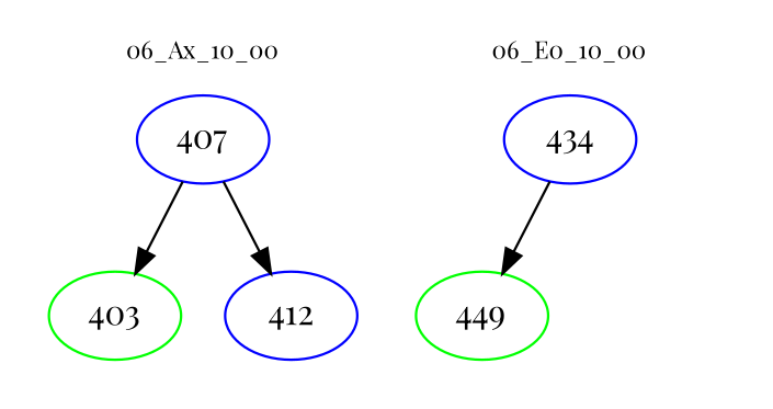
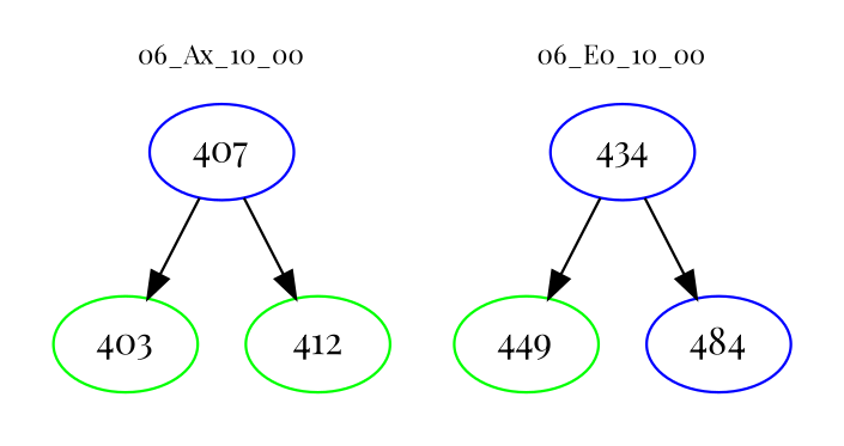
  digraph {
    fontname="Playfair Display"
    node [color=blue fontname="Playfair Display"]
    edge [color=black fontname="Playfair Display"]
    n1 [label=407]
    n2 [color=green label=403]
-   n3 [label=412]
+   n3 [color=green label=412]
    n4 [label=434]
    n5 [color=green label=449]
+   n6 [label=484]
    subgraph cluster_1 {
      color=white
      fontsize=10
      label="06_Ax_10_00"
      n1
      n2
      n3
    }
    subgraph cluster_2 {
      color=white
      fontsize=10
      label="06_E0_10_00"
      n4
      n5
+     n6
    }
    n1 -> n2
    n1 -> n3
    n4 -> n5
+   n4 -> n6
  }
